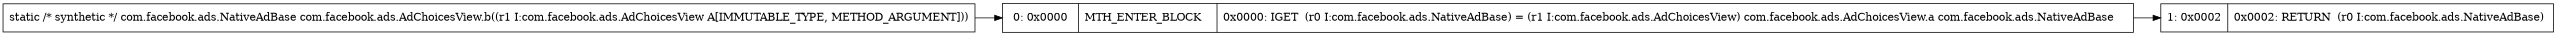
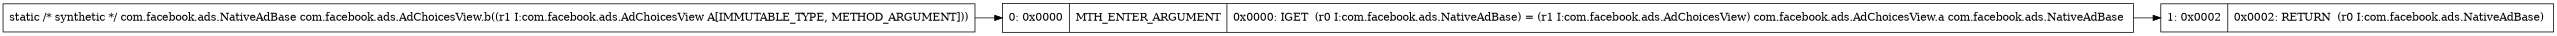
  digraph {
    rankdir=LR
    node [shape=record]
-   n1 [label="{0\:\ 0x0000|MTH_ENTER_BLOCK\l|0x0000: IGET  (r0 I:com.facebook.ads.NativeAdBase) = (r1 I:com.facebook.ads.AdChoicesView) com.facebook.ads.AdChoicesView.a com.facebook.ads.NativeAdBase \l}"]
+   n1 [label="{0\:\ 0x0000|MTH_ENTER_ARGUMENT\l|0x0000: IGET  (r0 I:com.facebook.ads.NativeAdBase) = (r1 I:com.facebook.ads.AdChoicesView) com.facebook.ads.AdChoicesView.a com.facebook.ads.NativeAdBase \l}"]
    n2 [label="{1\:\ 0x0002|0x0002: RETURN  (r0 I:com.facebook.ads.NativeAdBase) \l}"]
    n3 [label="{static \/* synthetic *\/ com.facebook.ads.NativeAdBase com.facebook.ads.AdChoicesView.b((r1 I:com.facebook.ads.AdChoicesView A[IMMUTABLE_TYPE, METHOD_ARGUMENT])) }"]
    n1 -> n2
    n3 -> n1
  }
